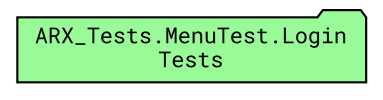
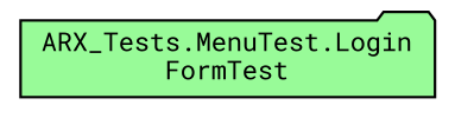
  digraph {
    rankdir=LR
    fontname="Roboto Mono"
-   n1 [color=black fillcolor=palegreen fontname="Roboto Mono" fontsize=10 height=0.2 label="ARX_Tests.MenuTest.Login\lTests" shape=folder style=filled width=0.4]
+   n1 [color=black fillcolor=palegreen fontname="Roboto Mono" fontsize=10 height=0.2 label="ARX_Tests.MenuTest.Login\lFormTest" shape=folder style=filled width=0.4]
  }
